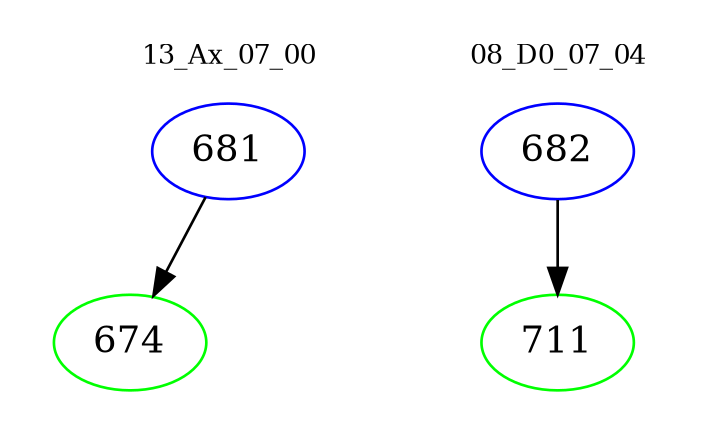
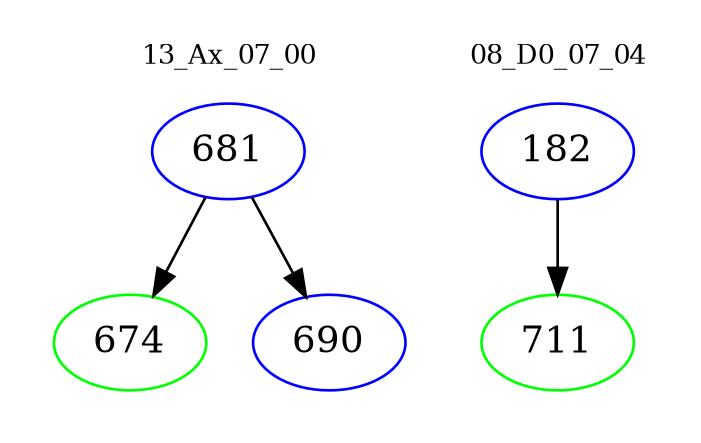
  digraph {
    node [color=blue]
    edge [color=black]
    n1 [label=681]
    n2 [color=green label=674]
-   n4 [label=682]
+   n3 [label=690]
+   n4 [label=182]
    n5 [color=green label=711]
    subgraph cluster_1 {
      color=white
      fontsize=10
      label="13_Ax_07_00"
      n1
      n2
+     n3
    }
    subgraph cluster_2 {
      color=white
      fontsize=10
      label="08_D0_07_04"
      n4
      n5
    }
    n1 -> n2
+   n1 -> n3
    n4 -> n5
  }
